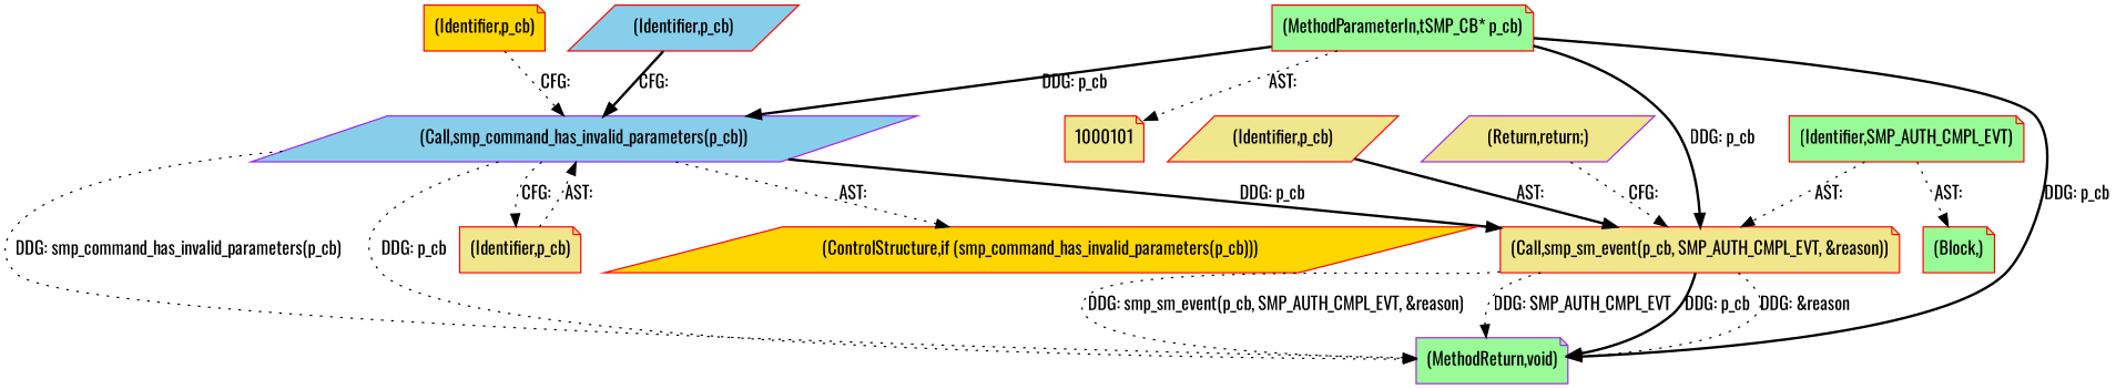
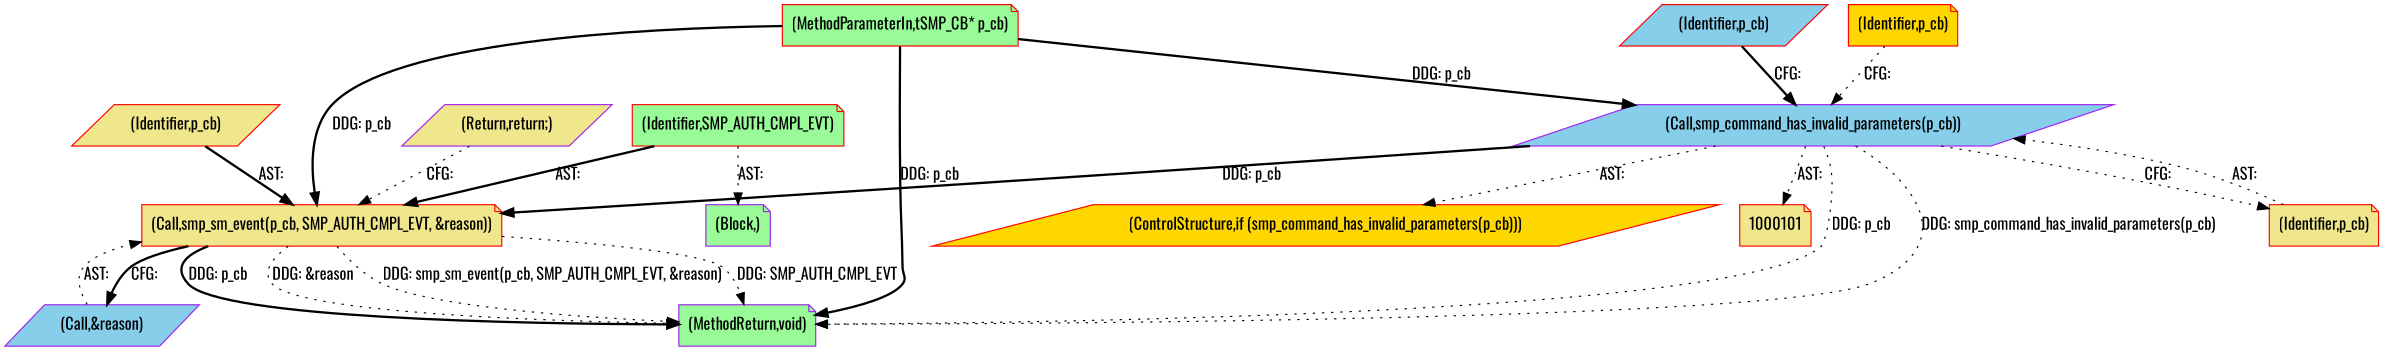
  digraph {
    fontname=Oswald
    node [color=red fillcolor=khaki fontname=Oswald shape=note style=filled]
    edge [fontname=Oswald style=dotted]
    n1 [color=purple fillcolor=skyblue label="(Call,smp_command_has_invalid_parameters(p_cb))" shape=parallelogram]
    n2 [label="(Call,smp_sm_event(p_cb, SMP_AUTH_CMPL_EVT, &reason))"]
    n3 [color=purple fillcolor=palegreen label="(MethodReturn,void)"]
    n4 [label="(Identifier,p_cb)"]
    n5 [fillcolor=gold label="(ControlStructure,if (smp_command_has_invalid_parameters(p_cb)))" shape=parallelogram]
+   n6 [color=purple fillcolor=skyblue label="(Call,&reason)" shape=parallelogram]
    n7 [fillcolor=palegreen label="(MethodParameterIn,tSMP_CB* p_cb)"]
    1000101
-   n9 [fillcolor=palegreen label="(Block,)"]
+   n9 [color=purple fillcolor=palegreen label="(Block,)"]
    n10 [label="(Identifier,p_cb)" shape=parallelogram]
    n11 [fillcolor=palegreen label="(Identifier,SMP_AUTH_CMPL_EVT)"]
    n12 [fillcolor=skyblue label="(Identifier,p_cb)" shape=parallelogram]
    n13 [color=purple label="(Return,return;)" shape=parallelogram]
    n14 [fillcolor=gold label="(Identifier,p_cb)"]
    n1 -> n2 [label="DDG: p_cb" style=bold]
    n1 -> n3 [label="DDG: smp_command_has_invalid_parameters(p_cb)"]
    n1 -> n3 [label="DDG: p_cb"]
    n1 -> n4 [label="CFG: "]
    n1 -> n5 [label="AST: "]
    n2 -> n3 [label="DDG: smp_sm_event(p_cb, SMP_AUTH_CMPL_EVT, &reason)"]
    n2 -> n3 [label="DDG: SMP_AUTH_CMPL_EVT"]
    n2 -> n3 [label="DDG: p_cb" style=bold]
    n2 -> n3 [label="DDG: &reason"]
+   n2 -> n6 [label="CFG: " style=bold]
    n4 -> n1 [label="AST: "]
+   n6 -> n2 [label="AST: "]
    n7 -> n1 [label="DDG: p_cb" style=bold]
    n7 -> n2 [label="DDG: p_cb" style=bold]
    n7 -> n3 [label="DDG: p_cb" style=bold]
-   n7 -> 1000101 [label="AST: "]
+   n1 -> 1000101 [label="AST: "]
    n10 -> n2 [label="AST: " style=bold]
-   n11 -> n2 [label="AST: "]
+   n11 -> n2 [label="AST: " style=bold]
    n11 -> n9 [label="AST: "]
    n12 -> n1 [label="CFG: " style=bold]
    n13 -> n2 [label="CFG: "]
    n14 -> n1 [label="CFG: "]
  }
